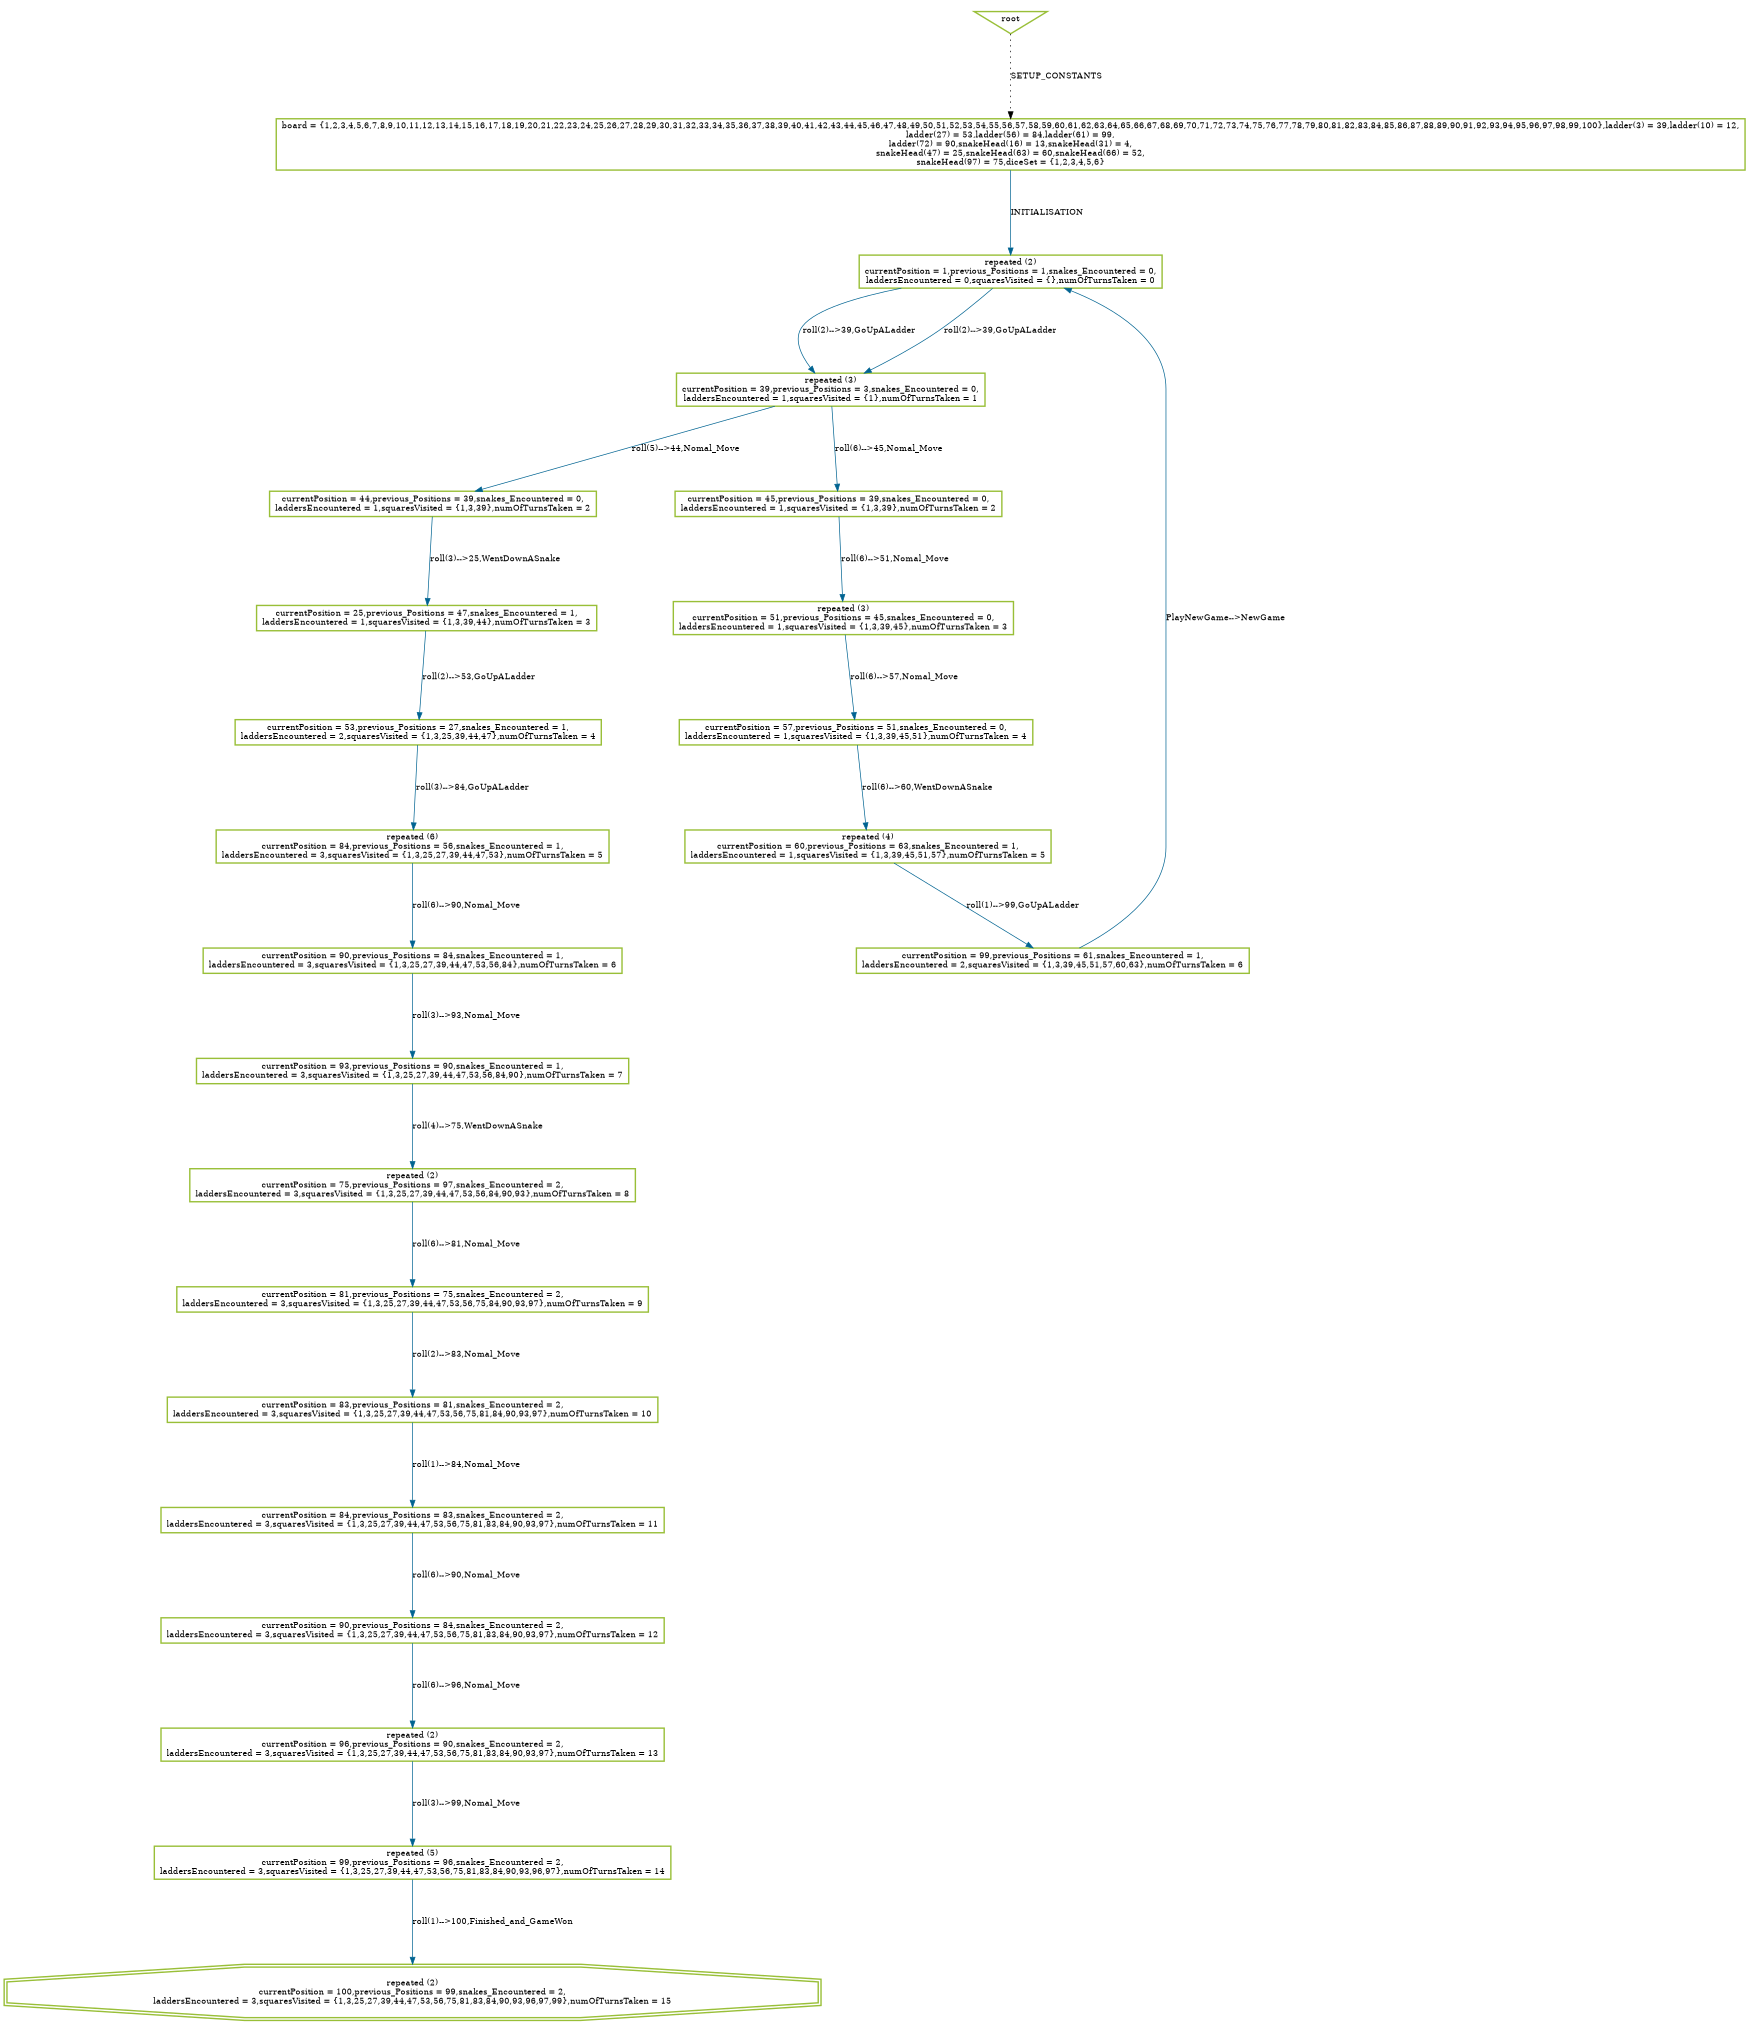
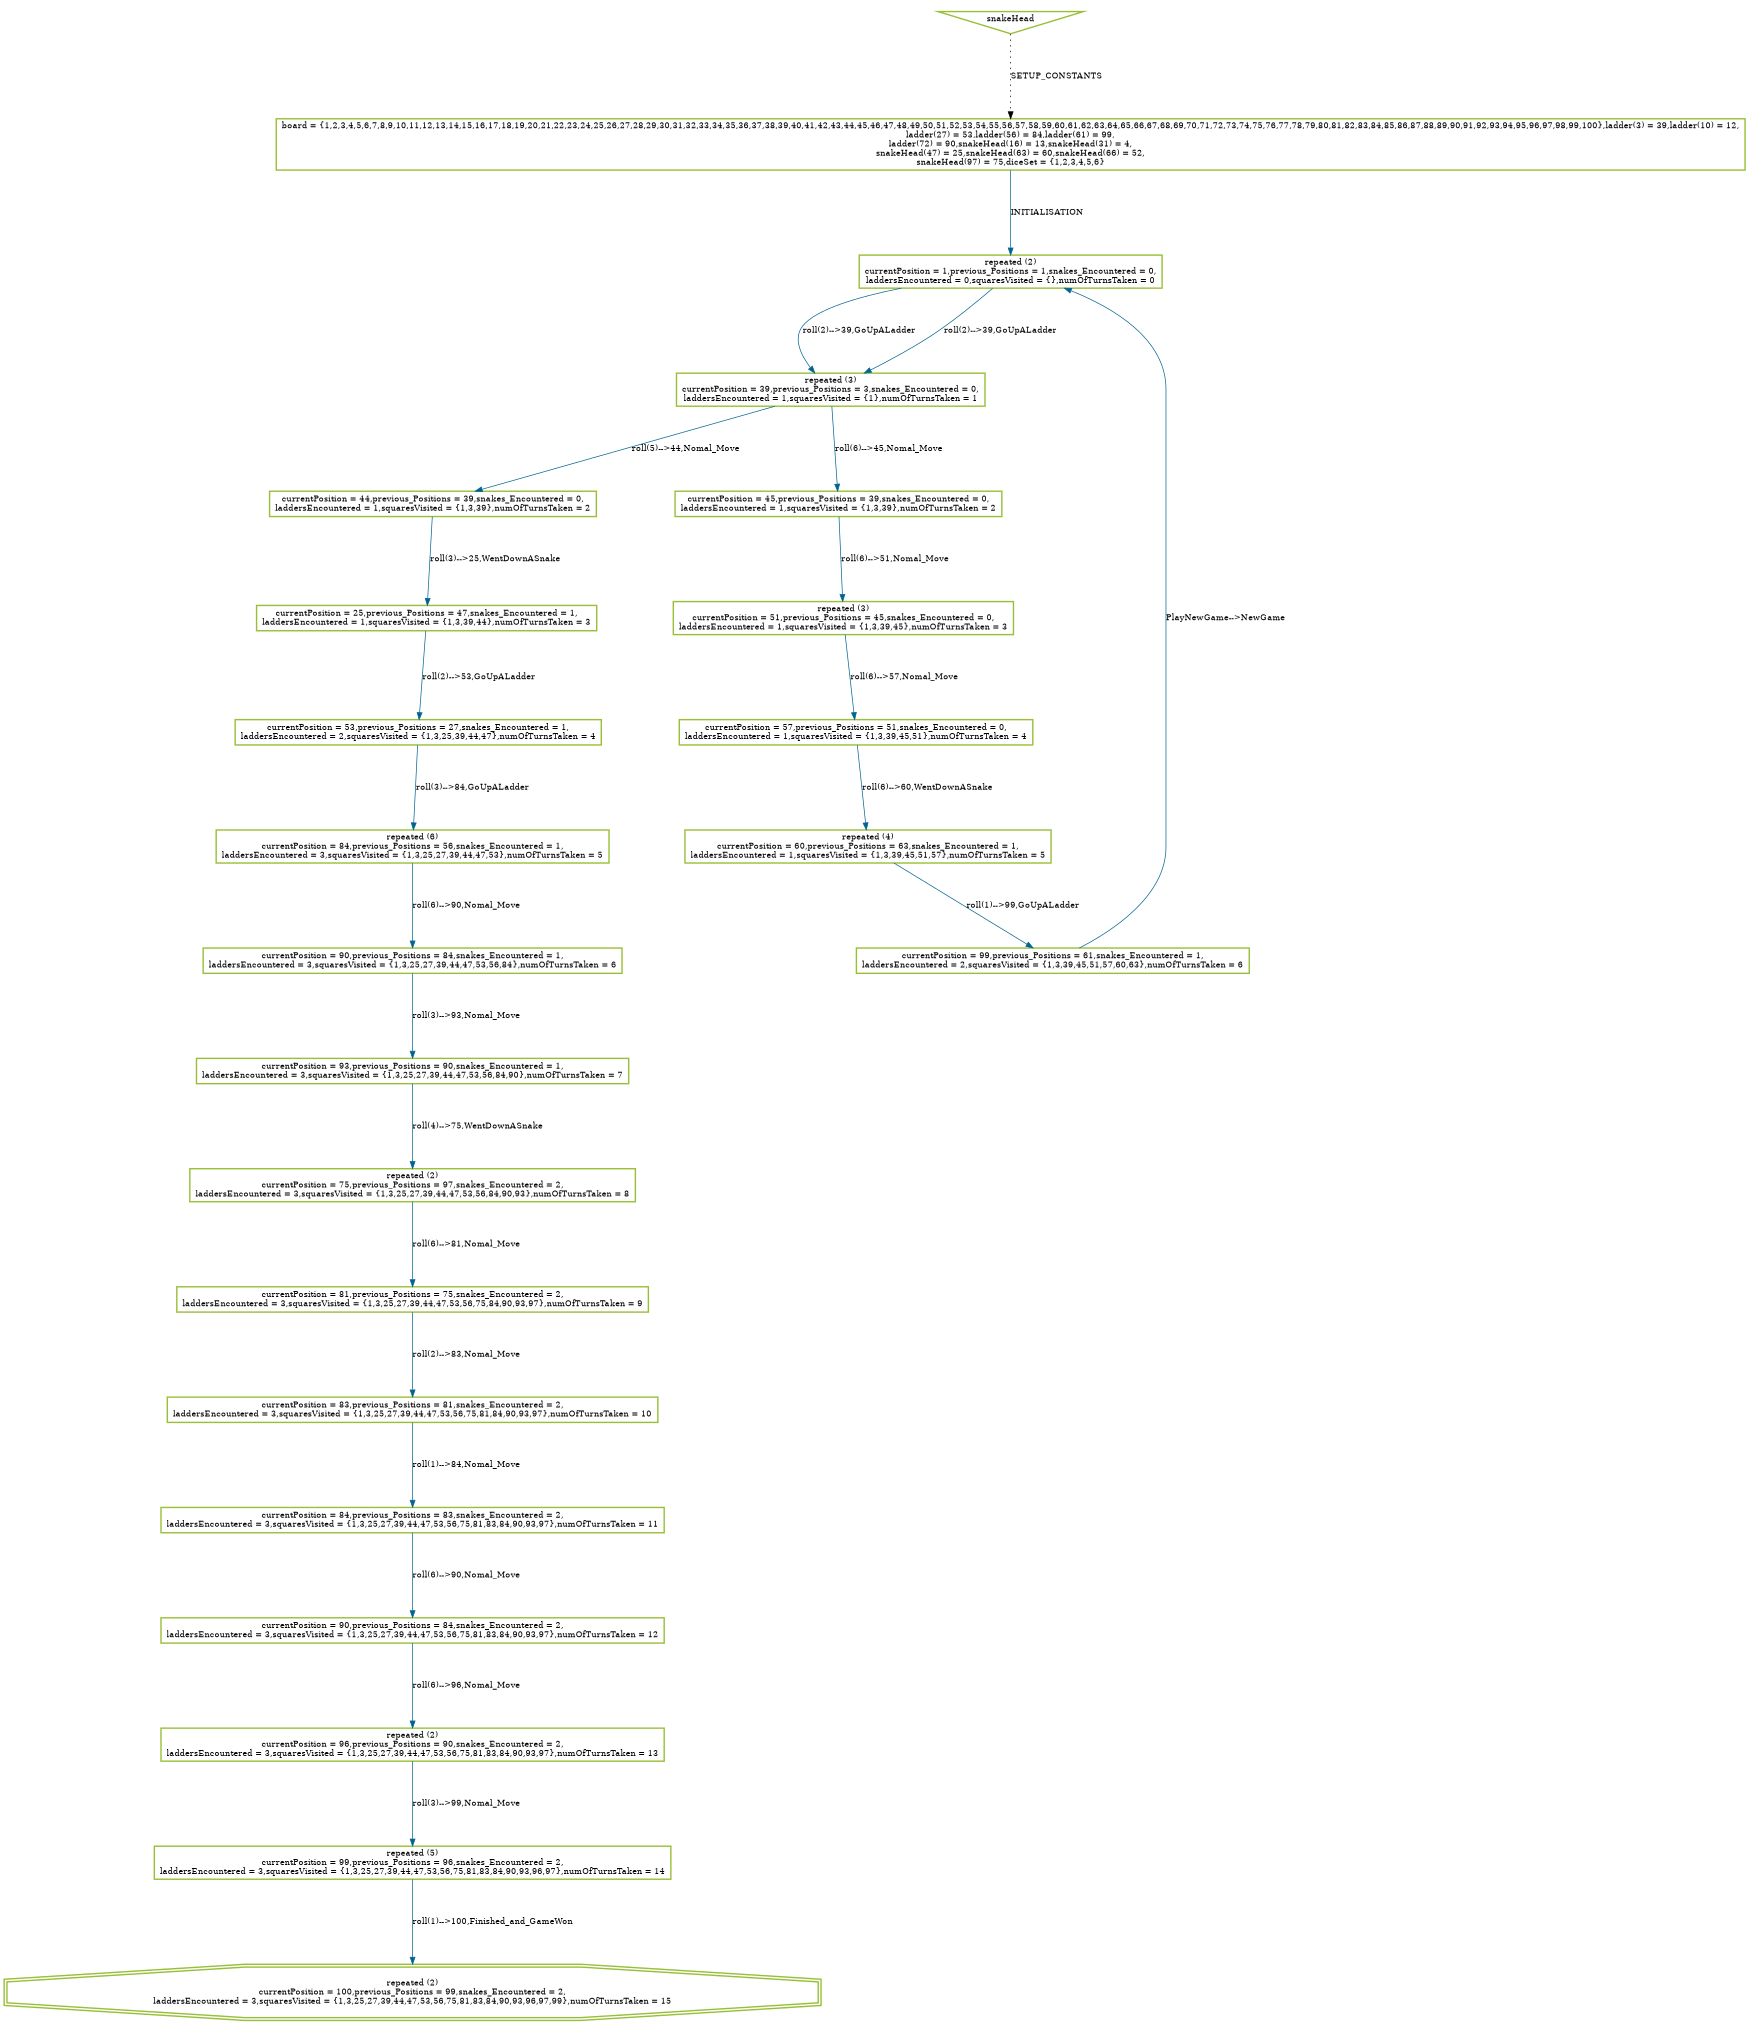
  digraph {
    fontcolor=black
    fontname="Times-Roman"
    fontsize=14
    nodesep=1.5
    ranksep=1.5
    node [color="#99BF38" fontcolor=black fontname="Times-Roman" fontsize=12 penwidth=2 shape=box style=solid]
    edge [color="#006391" fontcolor=black fontname="Times-Roman" fontsize=12 style=solid]
    n1 [label="board = \{1,2,3,4,5,6,7,8,9,10,11,12,13,14,15,16,17,18,19,20,21,22,23,24,25,26,27,28,29,30,31,32,33,34,35,36,37,38,39,40,41,42,43,44,45,46,47,48,49,50,51,52,53,54,55,56,57,58,59,60,61,62,63,64,65,66,67,68,69,70,71,72,73,74,75,76,77,78,79,80,81,82,83,84,85,86,87,88,89,90,91,92,93,94,95,96,97,98,99,100\},ladder(3) = 39,ladder(10) = 12,\nladder(27) = 53,ladder(56) = 84,ladder(61) = 99,\nladder(72) = 90,snakeHead(16) = 13,snakeHead(31) = 4,\nsnakeHead(47) = 25,snakeHead(63) = 60,snakeHead(66) = 52,\nsnakeHead(97) = 75,diceSet = \{1,2,3,4,5,6\}"]
    n2 [label="repeated (2)\ncurrentPosition = 1,previous_Positions = 1,snakes_Encountered = 0,\nladdersEncountered = 0,squaresVisited = \{\},numOfTurnsTaken = 0"]
    n3 [label="repeated (3)\ncurrentPosition = 39,previous_Positions = 3,snakes_Encountered = 0,\nladdersEncountered = 1,squaresVisited = \{1\},numOfTurnsTaken = 1"]
    n4 [label="currentPosition = 44,previous_Positions = 39,snakes_Encountered = 0,\nladdersEncountered = 1,squaresVisited = \{1,3,39\},numOfTurnsTaken = 2"]
    n5 [label="currentPosition = 45,previous_Positions = 39,snakes_Encountered = 0,\nladdersEncountered = 1,squaresVisited = \{1,3,39\},numOfTurnsTaken = 2"]
    n6 [label="currentPosition = 25,previous_Positions = 47,snakes_Encountered = 1,\nladdersEncountered = 1,squaresVisited = \{1,3,39,44\},numOfTurnsTaken = 3"]
    n7 [label="repeated (3)\ncurrentPosition = 51,previous_Positions = 45,snakes_Encountered = 0,\nladdersEncountered = 1,squaresVisited = \{1,3,39,45\},numOfTurnsTaken = 3"]
    n8 [label="currentPosition = 57,previous_Positions = 51,snakes_Encountered = 0,\nladdersEncountered = 1,squaresVisited = \{1,3,39,45,51\},numOfTurnsTaken = 4"]
    n9 [label="repeated (4)\ncurrentPosition = 60,previous_Positions = 63,snakes_Encountered = 1,\nladdersEncountered = 1,squaresVisited = \{1,3,39,45,51,57\},numOfTurnsTaken = 5"]
    n10 [label="currentPosition = 99,previous_Positions = 61,snakes_Encountered = 1,\nladdersEncountered = 2,squaresVisited = \{1,3,39,45,51,57,60,63\},numOfTurnsTaken = 6"]
    n11 [label="currentPosition = 53,previous_Positions = 27,snakes_Encountered = 1,\nladdersEncountered = 2,squaresVisited = \{1,3,25,39,44,47\},numOfTurnsTaken = 4"]
    n12 [label="repeated (6)\ncurrentPosition = 84,previous_Positions = 56,snakes_Encountered = 1,\nladdersEncountered = 3,squaresVisited = \{1,3,25,27,39,44,47,53\},numOfTurnsTaken = 5"]
    n13 [label="currentPosition = 90,previous_Positions = 84,snakes_Encountered = 1,\nladdersEncountered = 3,squaresVisited = \{1,3,25,27,39,44,47,53,56,84\},numOfTurnsTaken = 6"]
    n14 [label="currentPosition = 93,previous_Positions = 90,snakes_Encountered = 1,\nladdersEncountered = 3,squaresVisited = \{1,3,25,27,39,44,47,53,56,84,90\},numOfTurnsTaken = 7"]
    n15 [label="repeated (2)\ncurrentPosition = 75,previous_Positions = 97,snakes_Encountered = 2,\nladdersEncountered = 3,squaresVisited = \{1,3,25,27,39,44,47,53,56,84,90,93\},numOfTurnsTaken = 8"]
    n16 [label="currentPosition = 81,previous_Positions = 75,snakes_Encountered = 2,\nladdersEncountered = 3,squaresVisited = \{1,3,25,27,39,44,47,53,56,75,84,90,93,97\},numOfTurnsTaken = 9"]
    n17 [label="currentPosition = 83,previous_Positions = 81,snakes_Encountered = 2,\nladdersEncountered = 3,squaresVisited = \{1,3,25,27,39,44,47,53,56,75,81,84,90,93,97\},numOfTurnsTaken = 10"]
    n18 [label="currentPosition = 84,previous_Positions = 83,snakes_Encountered = 2,\nladdersEncountered = 3,squaresVisited = \{1,3,25,27,39,44,47,53,56,75,81,83,84,90,93,97\},numOfTurnsTaken = 11"]
    n19 [label="currentPosition = 90,previous_Positions = 84,snakes_Encountered = 2,\nladdersEncountered = 3,squaresVisited = \{1,3,25,27,39,44,47,53,56,75,81,83,84,90,93,97\},numOfTurnsTaken = 12"]
    n20 [label="repeated (2)\ncurrentPosition = 96,previous_Positions = 90,snakes_Encountered = 2,\nladdersEncountered = 3,squaresVisited = \{1,3,25,27,39,44,47,53,56,75,81,83,84,90,93,97\},numOfTurnsTaken = 13"]
    n21 [label="repeated (5)\ncurrentPosition = 99,previous_Positions = 96,snakes_Encountered = 2,\nladdersEncountered = 3,squaresVisited = \{1,3,25,27,39,44,47,53,56,75,81,83,84,90,93,96,97\},numOfTurnsTaken = 14"]
    n22 [label="repeated (2)\ncurrentPosition = 100,previous_Positions = 99,snakes_Encountered = 2,\nladdersEncountered = 3,squaresVisited = \{1,3,25,27,39,44,47,53,56,75,81,83,84,90,93,96,97,99\},numOfTurnsTaken = 15" shape=doubleoctagon]
-   n23 [label=root shape=invtriangle]
+   n23 [label=snakeHead shape=invtriangle]
    n1 -> n2 [label=INITIALISATION]
    n2 -> n3 [label="roll(2)--\>39,GoUpALadder"]
    n2 -> n3 [label="roll(2)--\>39,GoUpALadder"]
    n3 -> n4 [label="roll(5)--\>44,Nomal_Move"]
    n3 -> n5 [label="roll(6)--\>45,Nomal_Move"]
    n4 -> n6 [label="roll(3)--\>25,WentDownASnake"]
    n5 -> n7 [label="roll(6)--\>51,Nomal_Move"]
    n6 -> n11 [label="roll(2)--\>53,GoUpALadder"]
    n7 -> n8 [label="roll(6)--\>57,Nomal_Move"]
    n8 -> n9 [label="roll(6)--\>60,WentDownASnake"]
    n9 -> n10 [label="roll(1)--\>99,GoUpALadder"]
    n10 -> n2 [label="PlayNewGame--\>NewGame"]
    n11 -> n12 [label="roll(3)--\>84,GoUpALadder"]
    n12 -> n13 [label="roll(6)--\>90,Nomal_Move"]
    n13 -> n14 [label="roll(3)--\>93,Nomal_Move"]
    n14 -> n15 [label="roll(4)--\>75,WentDownASnake"]
    n15 -> n16 [label="roll(6)--\>81,Nomal_Move"]
    n16 -> n17 [label="roll(2)--\>83,Nomal_Move"]
    n17 -> n18 [label="roll(1)--\>84,Nomal_Move"]
    n18 -> n19 [label="roll(6)--\>90,Nomal_Move"]
    n19 -> n20 [label="roll(6)--\>96,Nomal_Move"]
    n20 -> n21 [label="roll(3)--\>99,Nomal_Move"]
    n21 -> n22 [label="roll(1)--\>100,Finished_and_GameWon"]
    n23 -> n1 [color=black label=SETUP_CONSTANTS style=dotted]
  }
